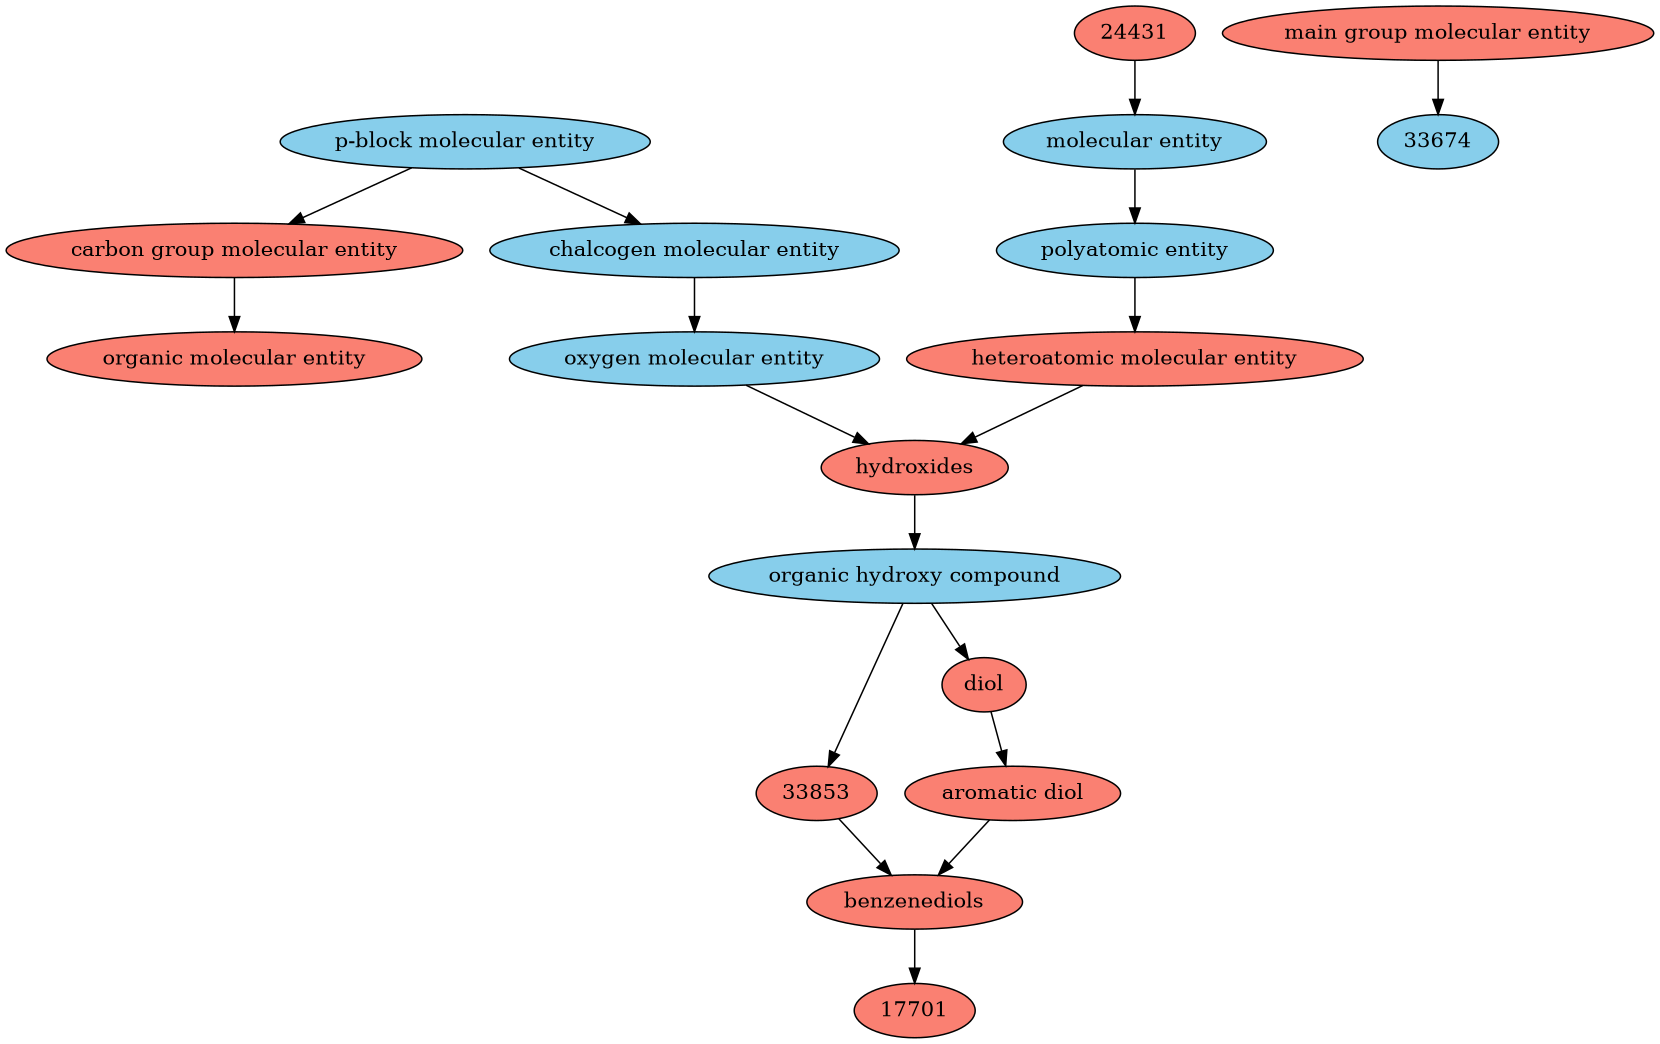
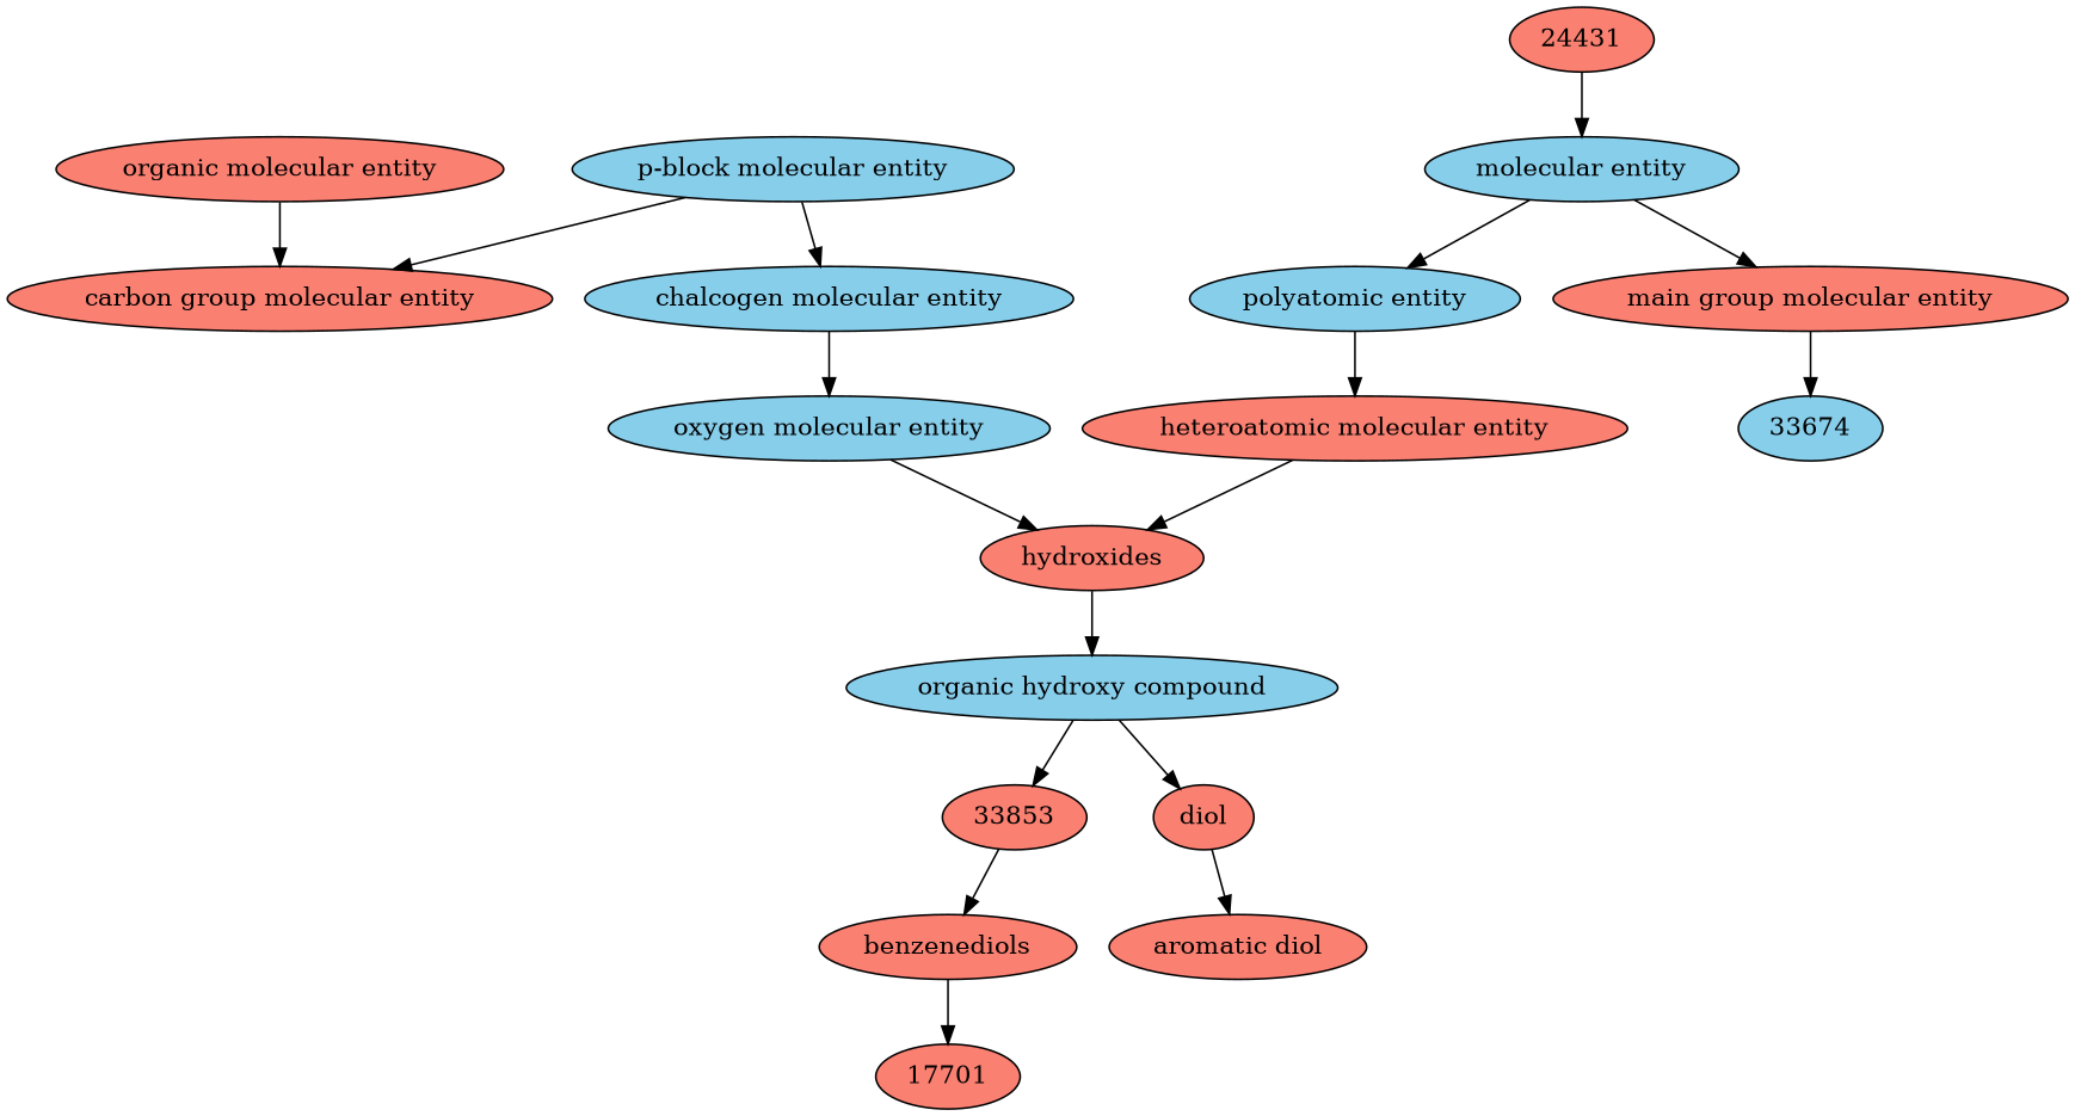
  digraph {
    node [fillcolor=salmon style=filled]
    n1 [label=17701]
    n2 [label=benzenediols]
    n3 [label=33853]
    n4 [label="aromatic diol"]
    n5 [fillcolor=skyblue label="organic hydroxy compound"]
    n6 [label=diol]
    n7 [label=hydroxides]
    n8 [label="organic molecular entity"]
    n9 [fillcolor=skyblue label="oxygen molecular entity"]
    n10 [label="heteroatomic molecular entity"]
    n11 [label="carbon group molecular entity"]
    n12 [fillcolor=skyblue label="chalcogen molecular entity"]
    n13 [fillcolor=skyblue label=33674]
    n14 [fillcolor=skyblue label="polyatomic entity"]
    n15 [fillcolor=skyblue label="p-block molecular entity"]
    n16 [label="main group molecular entity"]
    n17 [fillcolor=skyblue label="molecular entity"]
    n18 [label=24431]
    n2 -> n1
    n3 -> n2
-   n4 -> n2
    n5 -> n3
    n5 -> n6
    n6 -> n4
    n7 -> n5
    n9 -> n7
    n10 -> n7
-   n11 -> n8
+   n8 -> n11
    n12 -> n9
    n14 -> n10
    n15 -> n11
    n15 -> n12
    n16 -> n13
    n17 -> n14
+   n17 -> n16
    n18 -> n17
  }
